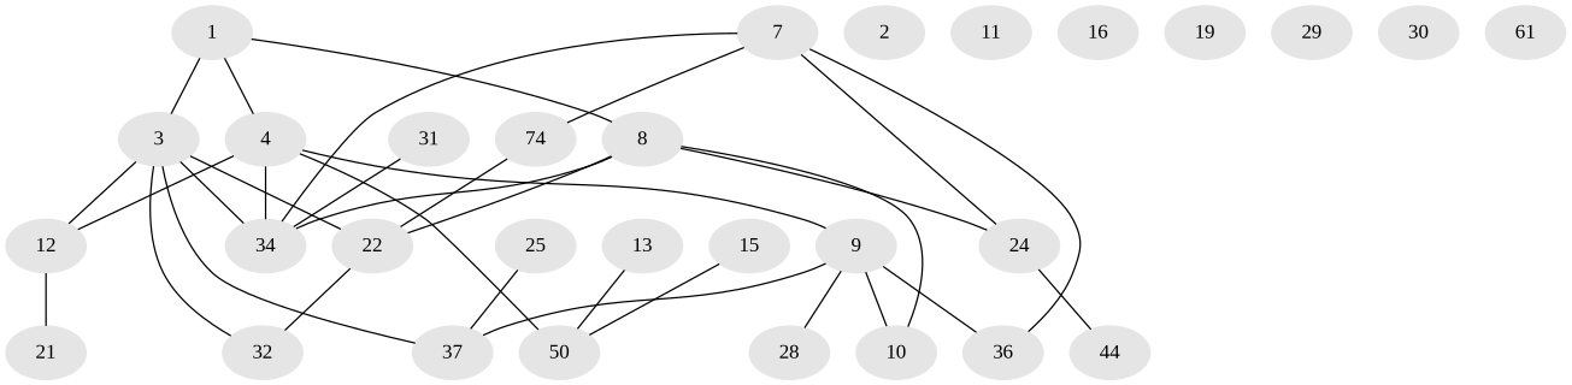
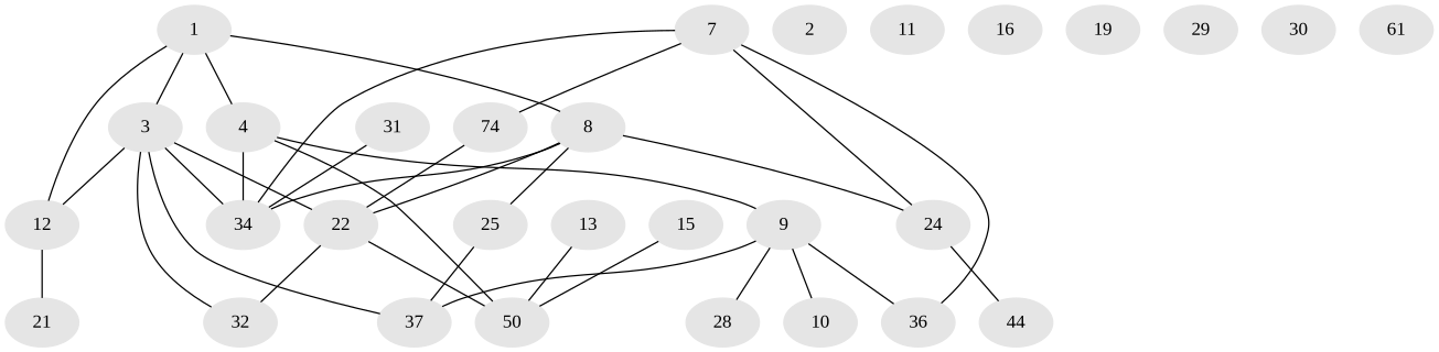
  graph {
    fontname="Liberation Serif"
    node [color=gray90 fontname="Liberation Serif" style=filled]
    edge [fontname="Liberation Serif"]
    3 [super="+49+27+6"]
    12 [super="+60"]
    22 [super="+35+48"]
    32 [super="+43+33"]
    34 [super="+55+62+42"]
    37
    1
    4 [super="+67+5"]
    8 [super="+54"]
    9 [super="+38+23"]
    n11 [label=50 super="+51"]
    24 [super="+47"]
    25
    21
    2
    36 [super="+52"]
    10
    28
    7 [super="+59"]
    n20 [label=74 super="+46"]
    44
    11 [super="+17"]
    13
    15 [super="+20"]
    16
    19
    29
    30
    31
    61
    3 -- 12
    3 -- 22
    3 -- 32
    3 -- 34
    3 -- 37
    12 -- 21
    22 -- 32
+   22 -- n11
    1 -- 3
-   4 -- 12
+   1 -- 12
    1 -- 4
    1 -- 8
    4 -- 34 [weight=2]
    4 -- 9
    4 -- n11 [weight=2]
    8 -- 22
    8 -- 34
    8 -- 24
-   8 -- 10
+   8 -- 25
    9 -- 37
    9 -- 36
    9 -- 10
    9 -- 28
    24 -- 44
    25 -- 37
    7 -- 34
    7 -- 24
    7 -- 36
    7 -- n20
    n20 -- 22 [weight=2]
    13 -- n11
    15 -- n11
    31 -- 34
  }
